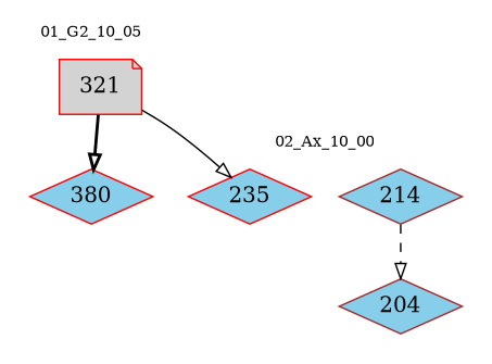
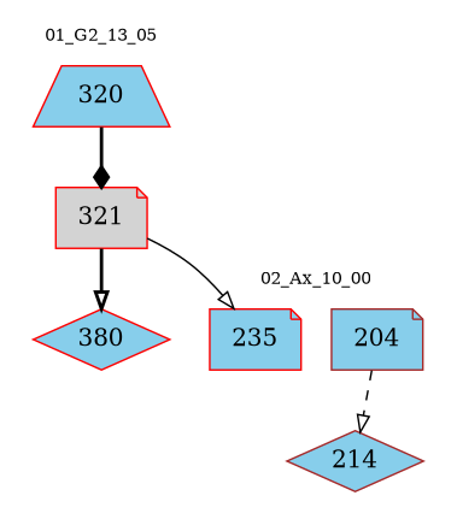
  digraph {
    node [color=red fillcolor=skyblue shape=diamond style=filled]
    edge [arrowhead=onormal color=black style=bold]
-   n1 [color=brown label=204]
+   n1 [color=brown label=204 shape=note]
    n2 [color=brown label=214]
-   n3 [label=235]
+   n3 [label=235 shape=note]
+   n4 [label=320 shape=trapezium]
    n5 [fillcolor=lightgrey label=321 shape=note]
    n6 [label=380]
    subgraph cluster_1 {
      color=white
      fontsize=10
      label="02_Ax_10_00"
      n1
      n2
      n3
    }
    subgraph cluster_2 {
      color=white
      fontsize=10
-     label="01_G2_10_05"
+     label="01_G2_13_05"
+     n4
      n5
      n6
    }
-   n2 -> n1 [style=dashed]
+   n1 -> n2 [style=dashed]
+   n4 -> n5 [arrowhead=diamond]
    n5 -> n3 [style=solid]
    n5 -> n6
  }
